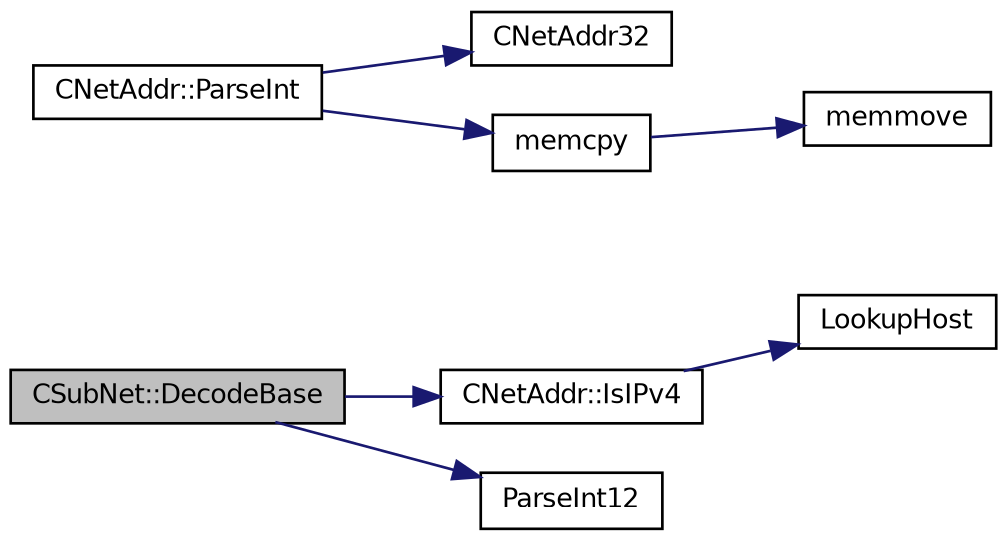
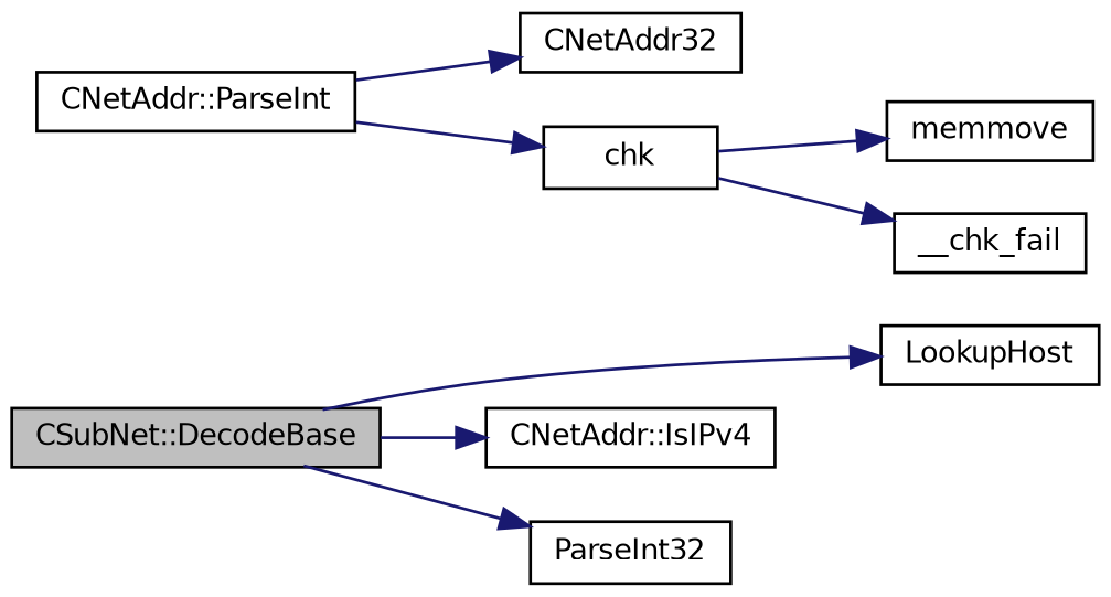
  digraph {
    rankdir=LR
    node [color=black fillcolor=white fontname=Helvetica fontsize=10 shape=record style=filled]
    edge [color=midnightblue fontname=Helvetica fontsize=10 labelfontname=Helvetica labelfontsize=10 style=solid]
    n1 [fillcolor=grey75 fontcolor=black height=0.2 label="CSubNet::DecodeBase" width=0.4]
    n2 [height=0.2 label=LookupHost width=0.4]
    n3 [height=0.2 label="CNetAddr::IsIPv4" width=0.4]
-   n4 [height=0.2 label=ParseInt12 width=0.4]
+   n4 [height=0.2 label=ParseInt32 width=0.4]
    n5 [height=0.2 label="CNetAddr::ParseInt" width=0.4]
    n6 [height=0.2 label=CNetAddr32 width=0.4]
-   n7 [height=0.2 label=memcpy width=0.4]
+   n7 [height=0.2 label=chk width=0.4]
    n8 [height=0.2 label=memmove width=0.4]
-   n3 -> n2
+   n9 [height=0.2 label=__chk_fail width=0.4]
+   n1 -> n2
    n1 -> n3
    n1 -> n4
    n5 -> n6
    n5 -> n7
    n7 -> n8
+   n7 -> n9
  }
